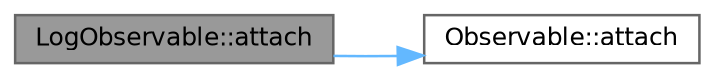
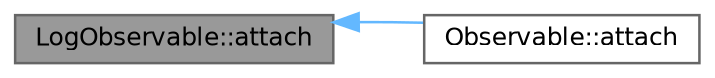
  digraph {
    rankdir=LR
    node [fontname=Helvetica fontsize=10 shape=box style=filled]
    n1 [color=gray40 fillcolor=grey60 fontcolor=black height=0.2 label="LogObservable::attach" width=0.4]
    n2 [color=grey40 fillcolor=white height=0.2 label="Observable::attach" width=0.4]
-   n1 -> n2 [color=steelblue1 fontname=Helvetica fontsize=10 labelfontname=Helvetica labelfontsize=10 style=solid]
+   n2 -> n1 [color=steelblue1 fontname=Helvetica fontsize=10 labelfontname=Helvetica labelfontsize=10 style=solid]
  }
